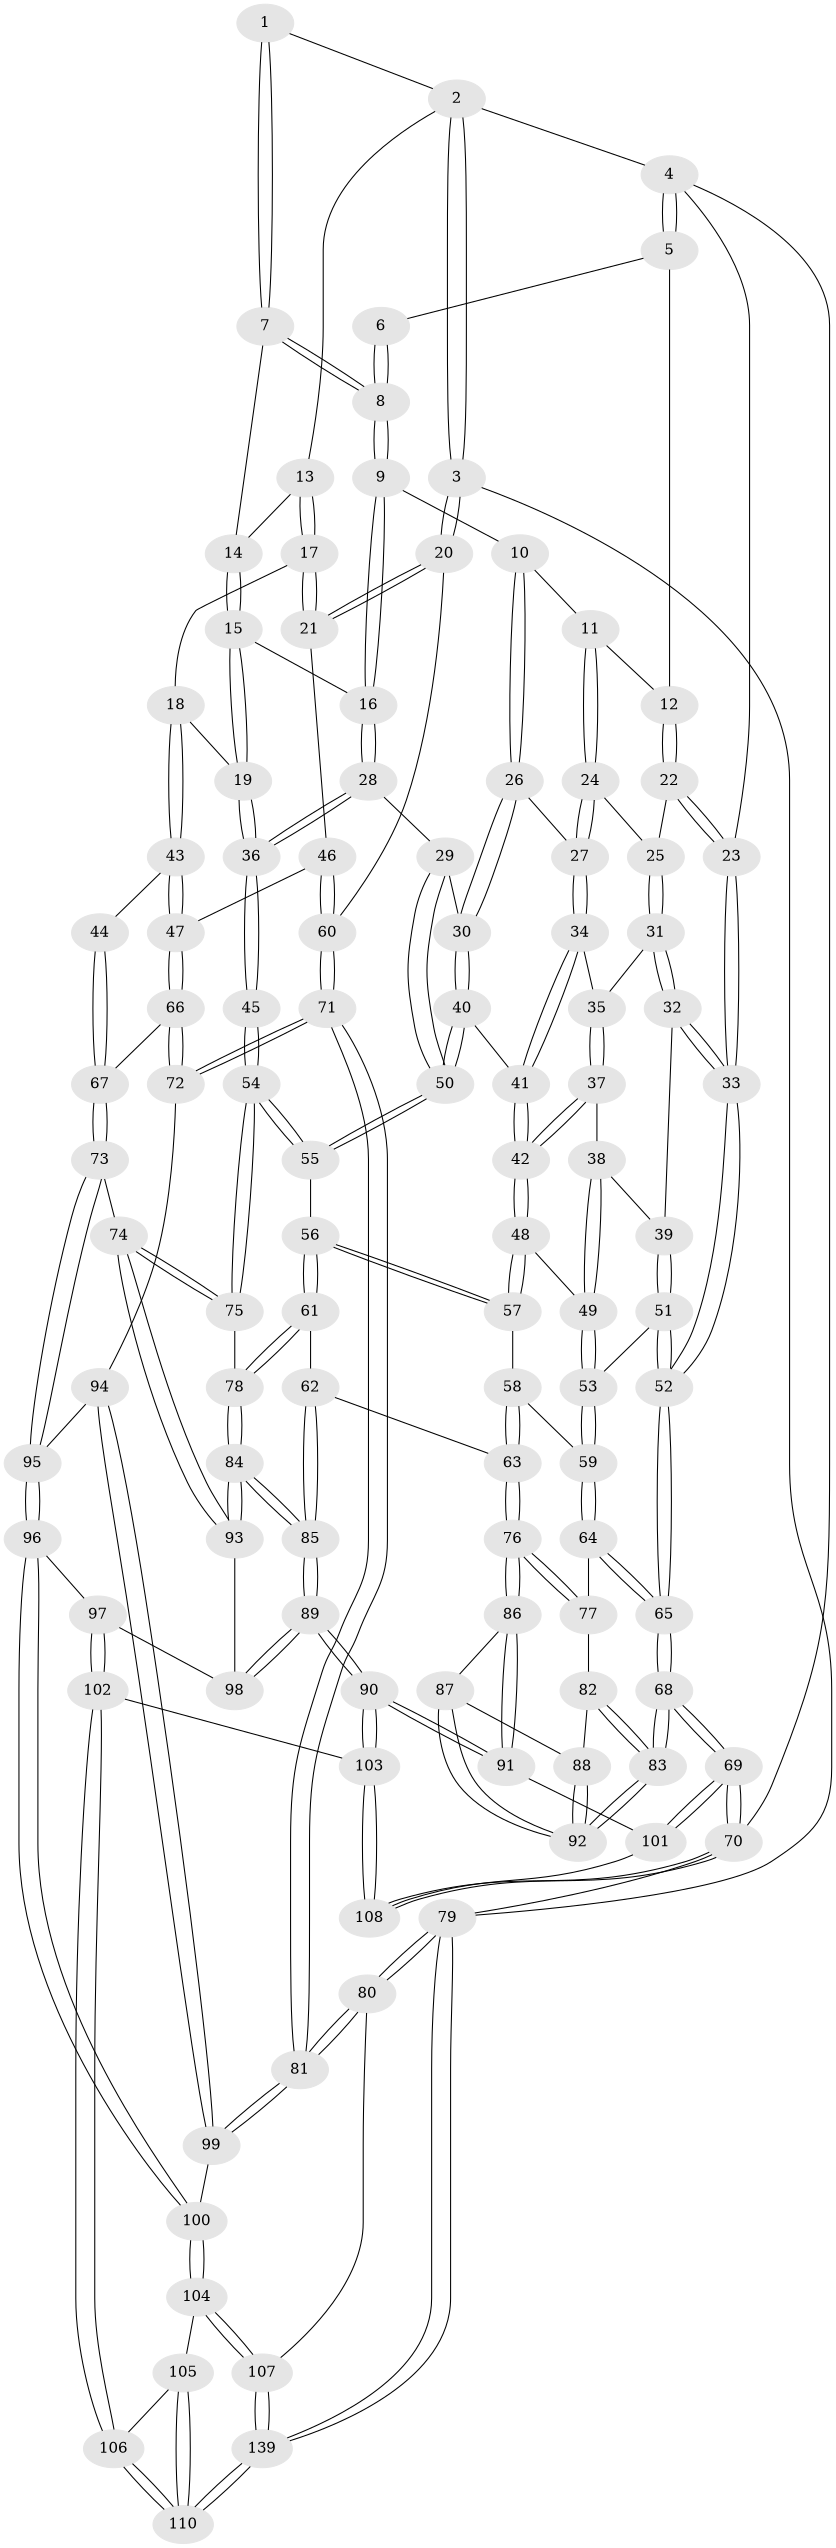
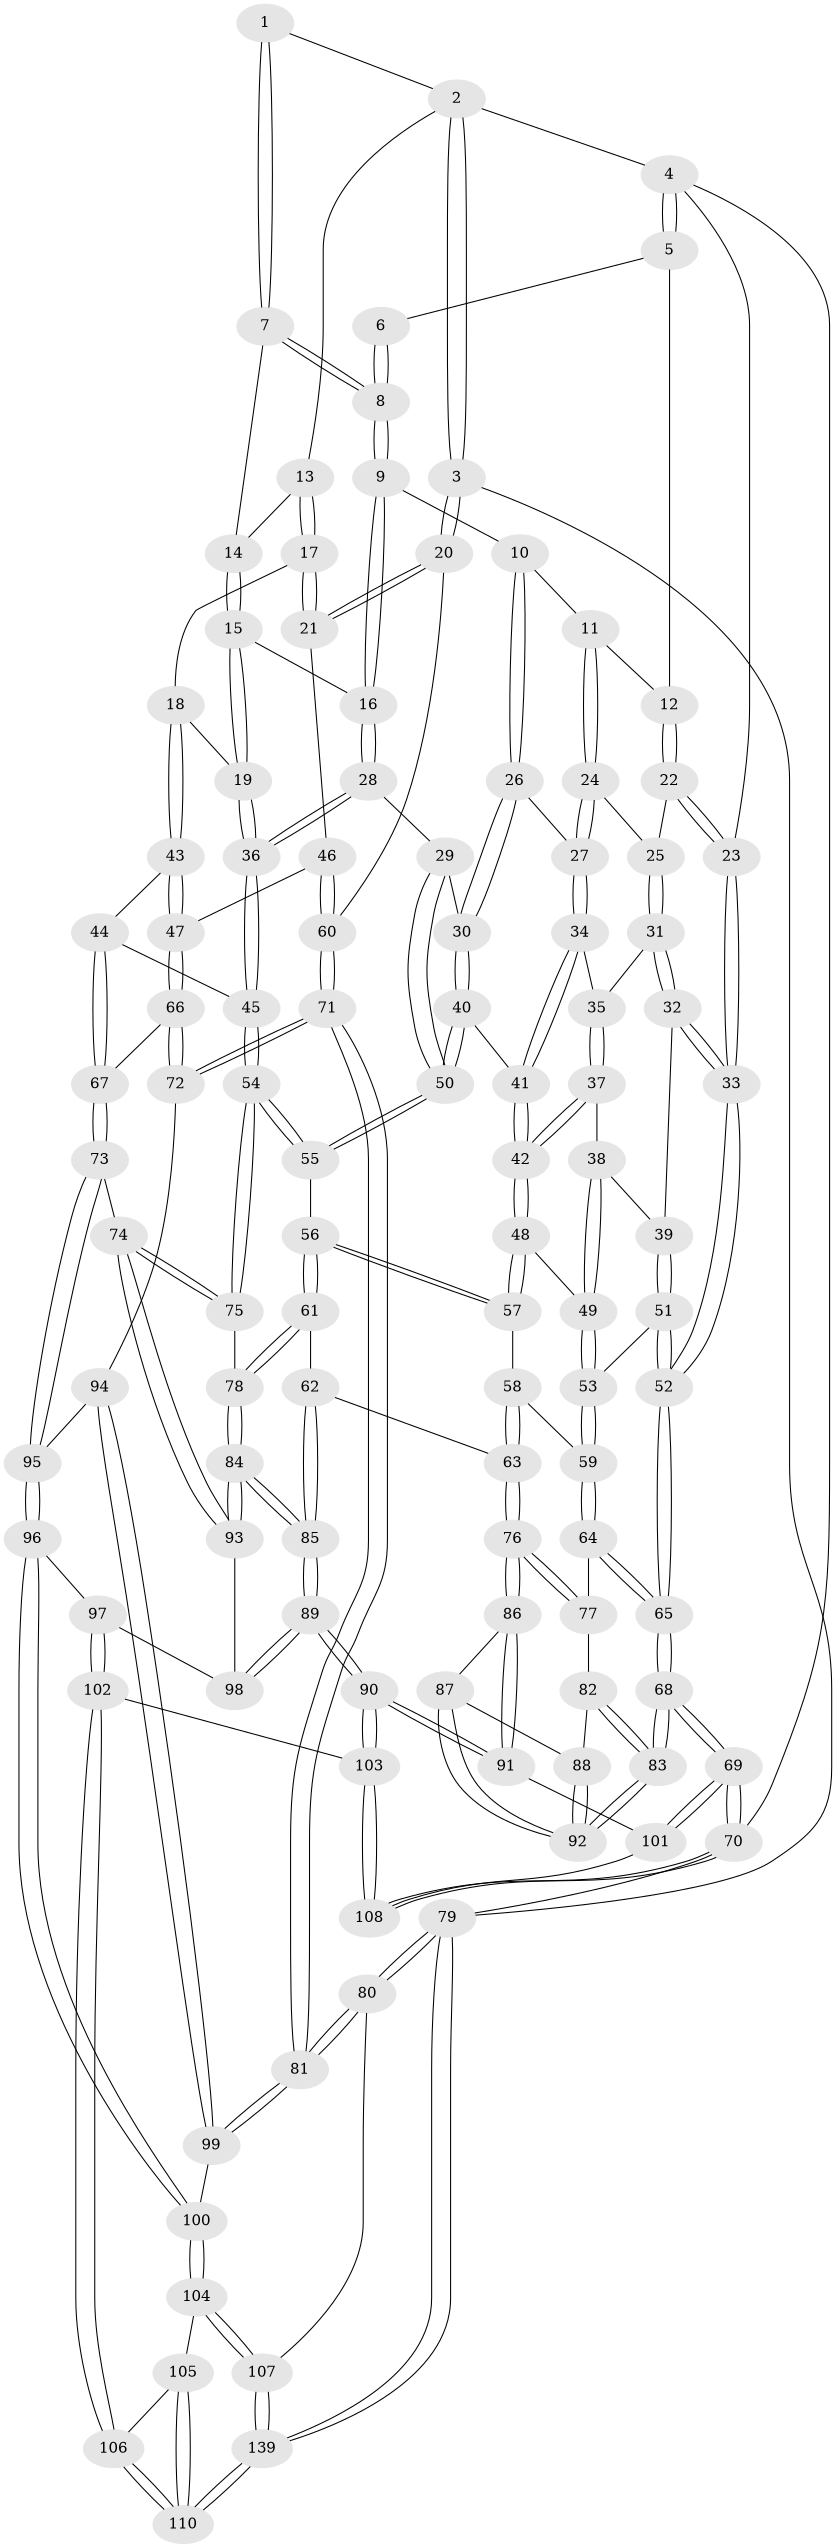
  graph {
    node [color=gray90 style=filled]
    1
    2
    7
    3
    13
    4
    8
    14
    20
    79
    17
    5
    23
    70
    21
    60
    80
    n18 [label=139]
    6
    12
    33
    108
    22
    9
    15
    10
    16
    11
    26
    28
    24
    27
    30
    25
    18
    19
    36
    29
    43
    46
    44
    47
    45
    71
    31
    52
    34
    32
    35
    40
    41
    50
    55
    39
    37
    51
    65
    42
    38
    54
    49
    48
    53
    57
    67
    66
    73
    75
    72
    58
    59
    56
    68
    64
    78
    61
    62
    63
    76
    77
    81
    85
    84
    89
    86
    82
    69
    83
    94
    74
    95
    101
    92
    99
    93
    96
    98
    87
    91
    88
    107
    110
    100
    90
    103
    97
    102
    104
    106
    105
    1 -- 2
    1 -- 7
    1 -- 7
    2 -- 3
    2 -- 3
    2 -- 13
    2 -- 4
    7 -- 8
    7 -- 8
    7 -- 14
    3 -- 20
    3 -- 20
    3 -- 79
    13 -- 14
    13 -- 17
    13 -- 17
    4 -- 5
    4 -- 5
    4 -- 23
    4 -- 70
    8 -- 9
    8 -- 9
    14 -- 15
    14 -- 15
    20 -- 21
    20 -- 21
    20 -- 60
    79 -- 80
    79 -- 80
    79 -- n18
    79 -- n18
    17 -- 21
    17 -- 21
    17 -- 18
    5 -- 6
    5 -- 12
    23 -- 33
    23 -- 33
    70 -- 79
    70 -- 108
    70 -- 108
    21 -- 46
    60 -- 71
    60 -- 71
    80 -- 81
    80 -- 81
    80 -- 107
    n18 -- 110
    n18 -- 110
    6 -- 8
    6 -- 8
    12 -- 22
    12 -- 22
    33 -- 52
    33 -- 52
    22 -- 23
    22 -- 23
    22 -- 25
    9 -- 10
    9 -- 16
    9 -- 16
    15 -- 16
    15 -- 19
    15 -- 19
    10 -- 11
    10 -- 26
    10 -- 26
    16 -- 28
    16 -- 28
    11 -- 12
    11 -- 24
    11 -- 24
    26 -- 27
    26 -- 30
    26 -- 30
    28 -- 36
    28 -- 36
    28 -- 29
    24 -- 27
    24 -- 27
    24 -- 25
    27 -- 34
    27 -- 34
    30 -- 40
    30 -- 40
    25 -- 31
    25 -- 31
    18 -- 19
    18 -- 43
    18 -- 43
    19 -- 36
    19 -- 36
    36 -- 45
    36 -- 45
    29 -- 30
    29 -- 50
    29 -- 50
    43 -- 44
    43 -- 47
    43 -- 47
    46 -- 60
    46 -- 60
    46 -- 47
+   44 -- 45
    44 -- 67
    44 -- 67
    47 -- 66
    47 -- 66
    45 -- 54
    45 -- 54
    71 -- 72
    71 -- 72
    71 -- 81
    71 -- 81
    31 -- 32
    31 -- 32
    31 -- 35
    52 -- 65
    52 -- 65
    34 -- 35
    34 -- 41
    34 -- 41
    32 -- 33
    32 -- 33
    32 -- 39
    35 -- 37
    35 -- 37
    40 -- 41
    40 -- 50
    40 -- 50
    41 -- 42
    41 -- 42
    50 -- 55
    50 -- 55
    55 -- 56
    39 -- 51
    39 -- 51
    37 -- 42
    37 -- 42
    37 -- 38
    51 -- 52
    51 -- 52
    51 -- 53
    65 -- 68
    65 -- 68
    42 -- 48
    42 -- 48
    38 -- 39
    38 -- 49
    38 -- 49
    54 -- 55
    54 -- 55
    54 -- 75
    54 -- 75
    49 -- 53
    49 -- 53
    48 -- 49
    48 -- 57
    48 -- 57
    53 -- 59
    53 -- 59
    57 -- 58
    67 -- 73
    67 -- 73
    66 -- 67
    66 -- 72
    66 -- 72
    73 -- 74
    73 -- 95
    73 -- 95
    75 -- 78
    72 -- 94
    58 -- 59
    58 -- 63
    58 -- 63
    59 -- 64
    59 -- 64
    56 -- 57
    56 -- 57
    56 -- 61
    56 -- 61
    68 -- 69
    68 -- 69
    68 -- 83
    68 -- 83
    64 -- 65
    64 -- 65
    64 -- 77
    78 -- 84
    78 -- 84
    61 -- 78
    61 -- 78
    61 -- 62
    62 -- 63
    62 -- 85
    62 -- 85
    63 -- 76
    63 -- 76
    76 -- 77
    76 -- 77
    76 -- 86
    76 -- 86
    77 -- 82
    81 -- 99
    81 -- 99
    85 -- 89
    85 -- 89
    84 -- 85
    84 -- 85
    84 -- 93
    84 -- 93
    89 -- 98
    89 -- 98
    89 -- 90
    89 -- 90
    86 -- 87
    86 -- 91
    86 -- 91
    82 -- 83
    82 -- 83
    82 -- 88
    69 -- 70
    69 -- 70
    69 -- 101
    69 -- 101
    83 -- 92
    83 -- 92
    94 -- 95
    94 -- 99
    94 -- 99
    74 -- 75
    74 -- 75
    74 -- 93
    74 -- 93
    95 -- 96
    95 -- 96
    101 -- 108
    99 -- 100
    93 -- 98
    96 -- 100
    96 -- 100
    96 -- 97
    87 -- 92
    87 -- 92
    87 -- 88
    91 -- 101
    88 -- 92
    88 -- 92
    107 -- n18
    107 -- n18
    100 -- 104
    100 -- 104
    90 -- 91
    90 -- 91
    90 -- 103
    90 -- 103
    103 -- 108
    103 -- 108
    97 -- 98
    97 -- 102
    97 -- 102
    102 -- 103
    102 -- 106
    102 -- 106
    104 -- 107
    104 -- 107
    104 -- 105
    106 -- 110
    106 -- 110
    105 -- 110
    105 -- 110
    105 -- 106
  }
